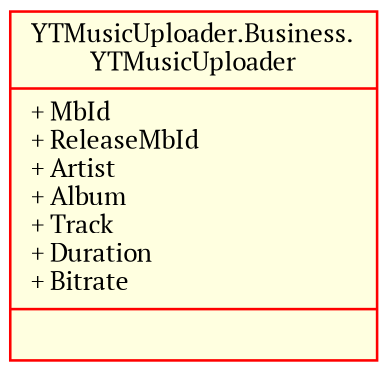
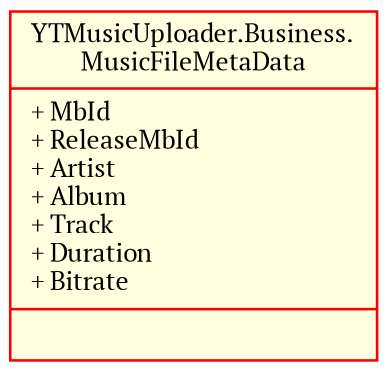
  digraph {
    fontname="PT Serif"
-   n1 [color=red fillcolor=lightyellow fontcolor=black fontname="PT Serif" fontsize=10 height=0.2 label="{YTMusicUploader.Business.\lYTMusicUploader\n|+ MbId\l+ ReleaseMbId\l+ Artist\l+ Album\l+ Track\l+ Duration\l+ Bitrate\l|}" shape=record style=filled width=0.4]
+   n1 [color=red fillcolor=lightyellow fontcolor=black fontname="PT Serif" fontsize=10 height=0.2 label="{YTMusicUploader.Business.\lMusicFileMetaData\n|+ MbId\l+ ReleaseMbId\l+ Artist\l+ Album\l+ Track\l+ Duration\l+ Bitrate\l|}" shape=record style=filled width=0.4]
  }
